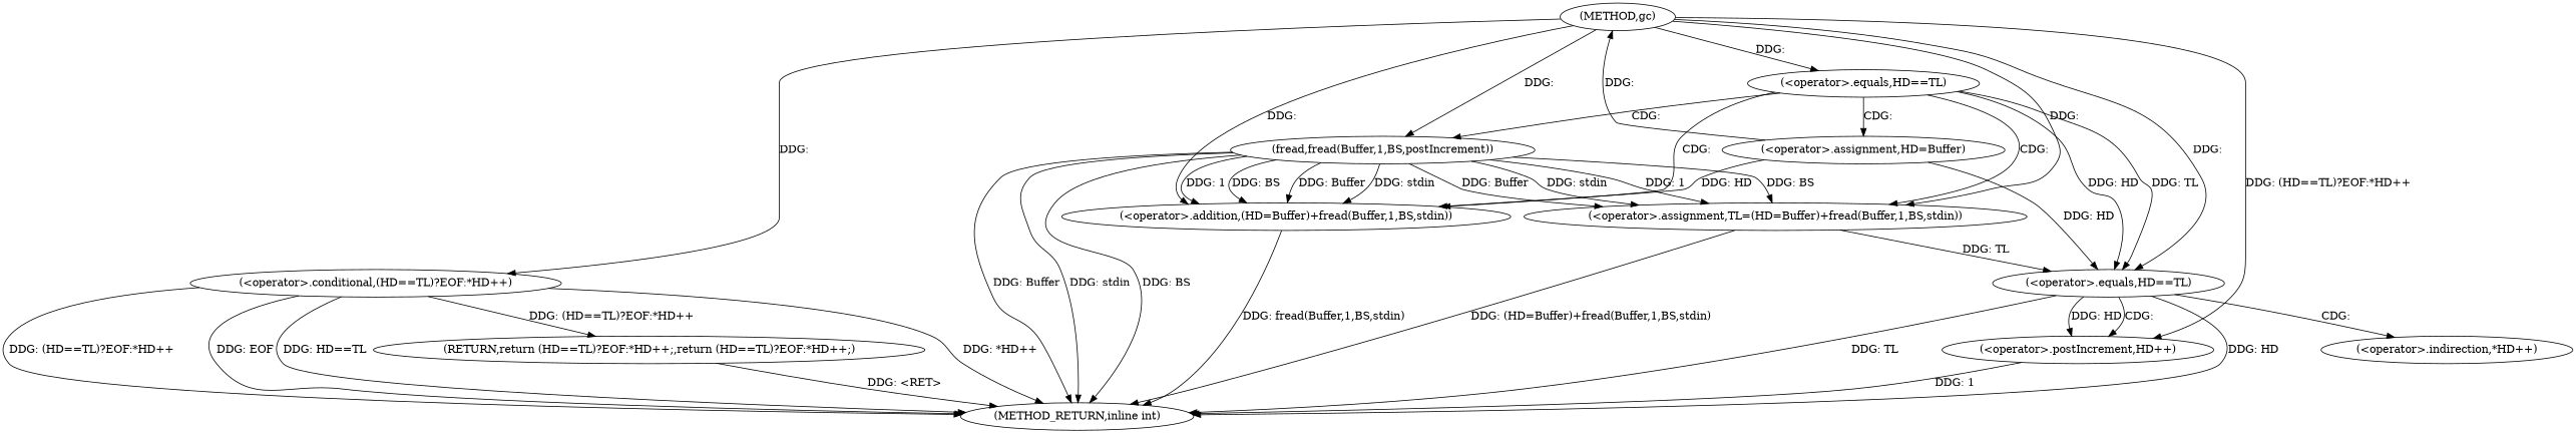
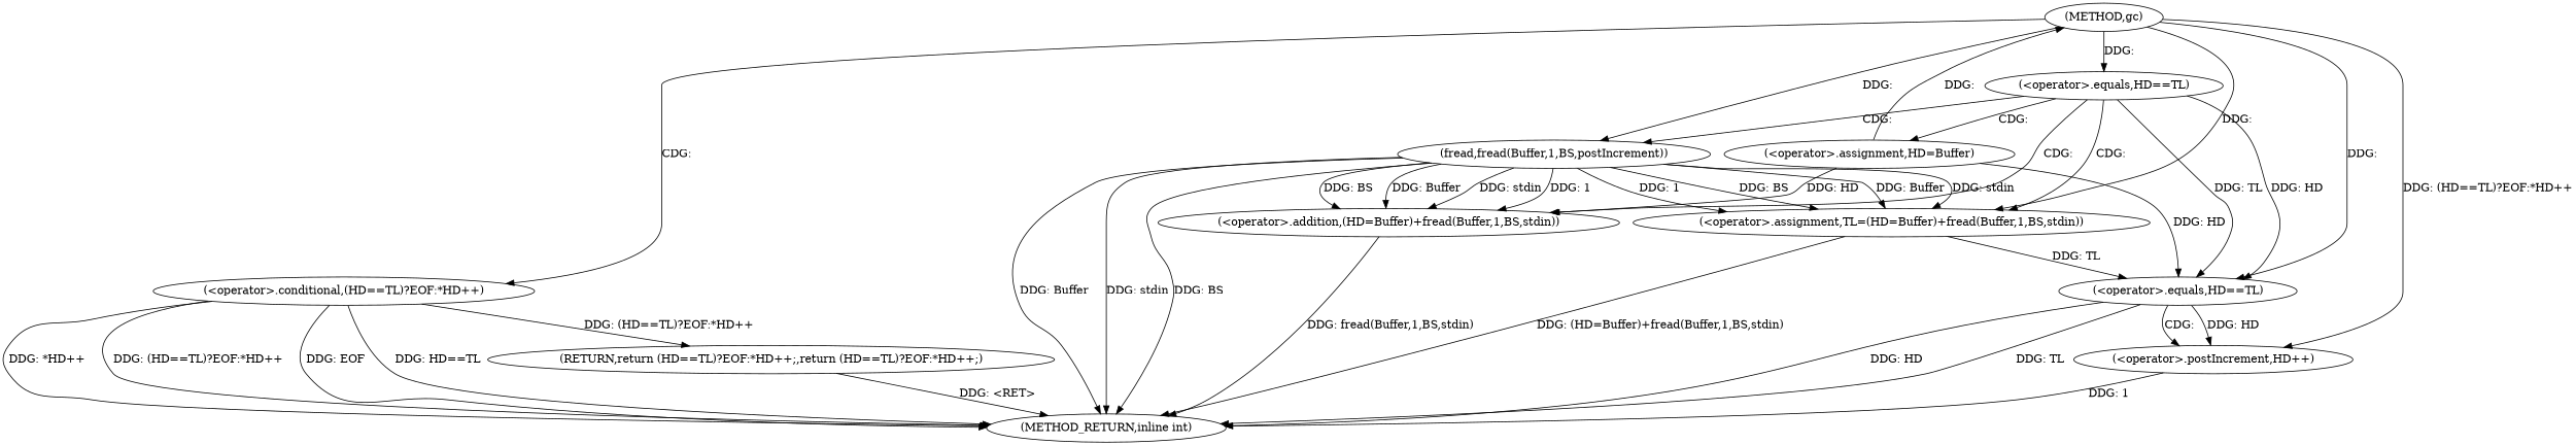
  digraph {
    fontname="DejaVu Serif"
    node [fontname="DejaVu Serif"]
    edge [fontname="DejaVu Serif"]
    n1 [label="(METHOD,gc)"]
    n2 [label="(<operator>.equals,HD==TL)"]
    n3 [label="(<operator>.assignment,TL=(HD=Buffer)+fread(Buffer,1,BS,stdin))"]
    n4 [label="(<operator>.conditional,(HD==TL)?EOF:*HD++)"]
    n5 [label="(<operator>.addition,(HD=Buffer)+fread(Buffer,1,BS,stdin))"]
    n6 [label="(<operator>.equals,HD==TL)"]
    n7 [label="(fread,fread(Buffer,1,BS,postIncrement))"]
    n8 [label="(<operator>.postIncrement,HD++)"]
    n9 [label="(<operator>.assignment,HD=Buffer)"]
    n10 [label="(METHOD_RETURN,inline int)"]
    n11 [label="(RETURN,return (HD==TL)?EOF:*HD++;,return (HD==TL)?EOF:*HD++;)"]
-   n12 [label="(<operator>.indirection,*HD++)"]
    n1 -> n2 [label="DDG: "]
    n1 -> n3 [label="DDG: "]
-   n1 -> n4 [label="DDG: "]
-   n1 -> n5 [label="DDG: "]
+   n1 -> n4 [label="CDG: "]
    n1 -> n6 [label="DDG: "]
    n1 -> n7 [label="DDG: "]
    n1 -> n8 [label="DDG: (HD==TL)?EOF:*HD++"]
    n2 -> n3 [label="CDG: "]
    n2 -> n5 [label="CDG: "]
    n2 -> n6 [label="DDG: HD"]
    n2 -> n6 [label="DDG: TL"]
    n2 -> n7 [label="CDG: "]
    n2 -> n9 [label="CDG: "]
    n3 -> n6 [label="DDG: TL"]
    n3 -> n10 [label="DDG: (HD=Buffer)+fread(Buffer,1,BS,stdin)"]
    n4 -> n10 [label="DDG: HD==TL"]
    n4 -> n10 [label="DDG: *HD++"]
    n4 -> n10 [label="DDG: (HD==TL)?EOF:*HD++"]
    n4 -> n10 [label="DDG: EOF"]
    n4 -> n11 [label="DDG: (HD==TL)?EOF:*HD++"]
    n5 -> n10 [label="DDG: fread(Buffer,1,BS,stdin)"]
    n6 -> n8 [label="DDG: HD"]
    n6 -> n8 [label="CDG: "]
    n6 -> n10 [label="DDG: HD"]
    n6 -> n10 [label="DDG: TL"]
-   n6 -> n12 [label="CDG: "]
    n7 -> n3 [label="DDG: BS"]
    n7 -> n3 [label="DDG: Buffer"]
    n7 -> n3 [label="DDG: stdin"]
    n7 -> n3 [label="DDG: 1"]
    n7 -> n5 [label="DDG: BS"]
    n7 -> n5 [label="DDG: Buffer"]
    n7 -> n5 [label="DDG: stdin"]
    n7 -> n5 [label="DDG: 1"]
    n7 -> n10 [label="DDG: Buffer"]
    n7 -> n10 [label="DDG: stdin"]
    n7 -> n10 [label="DDG: BS"]
    n8 -> n10 [label="DDG: 1"]
    n9 -> n1 [label="DDG: "]
    n9 -> n5 [label="DDG: HD"]
    n9 -> n6 [label="DDG: HD"]
    n11 -> n10 [label="DDG: <RET>"]
  }
